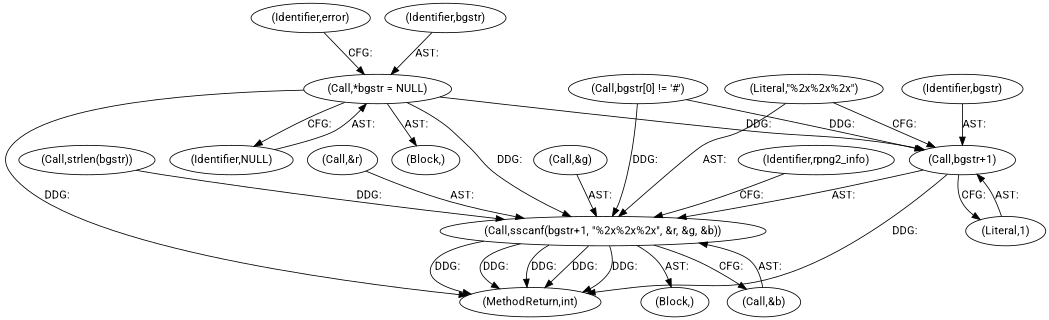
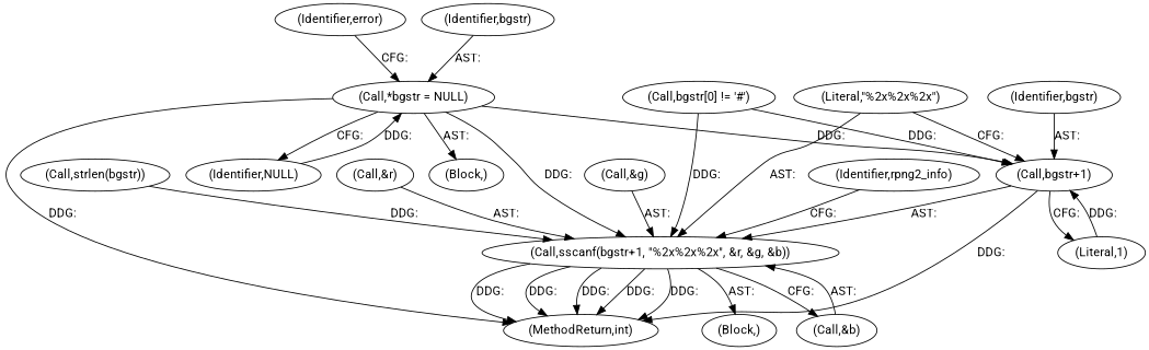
  digraph {
    fontname=Roboto
    node [fontname=Roboto]
    edge [fontname=Roboto]
    n1 [label="(Call,*bgstr = NULL)"]
    n2 [label="(Call,sscanf(bgstr+1, \"%2x%2x%2x\", &r, &g, &b))"]
    n3 [label="(Call,bgstr+1)"]
    n4 [label="(Identifier,NULL)"]
    n5 [label="(Block,)"]
    n6 [label="(MethodReturn,int)"]
    n7 [label="(Block,)"]
    n8 [label="(Call,&b)"]
    n9 [label="(Literal,1)"]
    n10 [label="(Call,&g)"]
    n11 [label="(Identifier,bgstr)"]
    n12 [label="(Identifier,rpng2_info)"]
    n13 [label="(Call,bgstr[0] != '#')"]
    n14 [label="(Identifier,error)"]
    n15 [label="(Identifier,bgstr)"]
    n16 [label="(Call,strlen(bgstr))"]
    n17 [label="(Literal,\"%2x%2x%2x\")"]
    n18 [label="(Call,&r)"]
    n1 -> n2 [label="DDG: "]
    n1 -> n3 [label="DDG: "]
    n1 -> n4 [label="CFG: "]
    n1 -> n5 [label="AST: "]
    n1 -> n6 [label="DDG: "]
    n2 -> n6 [label="DDG: "]
    n2 -> n6 [label="DDG: "]
    n2 -> n6 [label="DDG: "]
    n2 -> n6 [label="DDG: "]
    n2 -> n6 [label="DDG: "]
    n2 -> n7 [label="AST: "]
    n2 -> n8 [label="CFG: "]
    n3 -> n2 [label="AST: "]
    n3 -> n6 [label="DDG: "]
    n3 -> n9 [label="CFG: "]
-   n4 -> n1 [label="AST: "]
+   n4 -> n1 [label="DDG: "]
    n8 -> n2 [label="AST: "]
-   n9 -> n3 [label="AST: "]
+   n9 -> n3 [label="DDG: "]
    n10 -> n2 [label="AST: "]
    n11 -> n3 [label="AST: "]
    n12 -> n2 [label="CFG: "]
    n13 -> n2 [label="DDG: "]
    n13 -> n3 [label="DDG: "]
    n14 -> n1 [label="CFG: "]
    n15 -> n1 [label="AST: "]
    n16 -> n2 [label="DDG: "]
    n17 -> n2 [label="AST: "]
    n17 -> n3 [label="CFG: "]
    n18 -> n2 [label="AST: "]
  }
